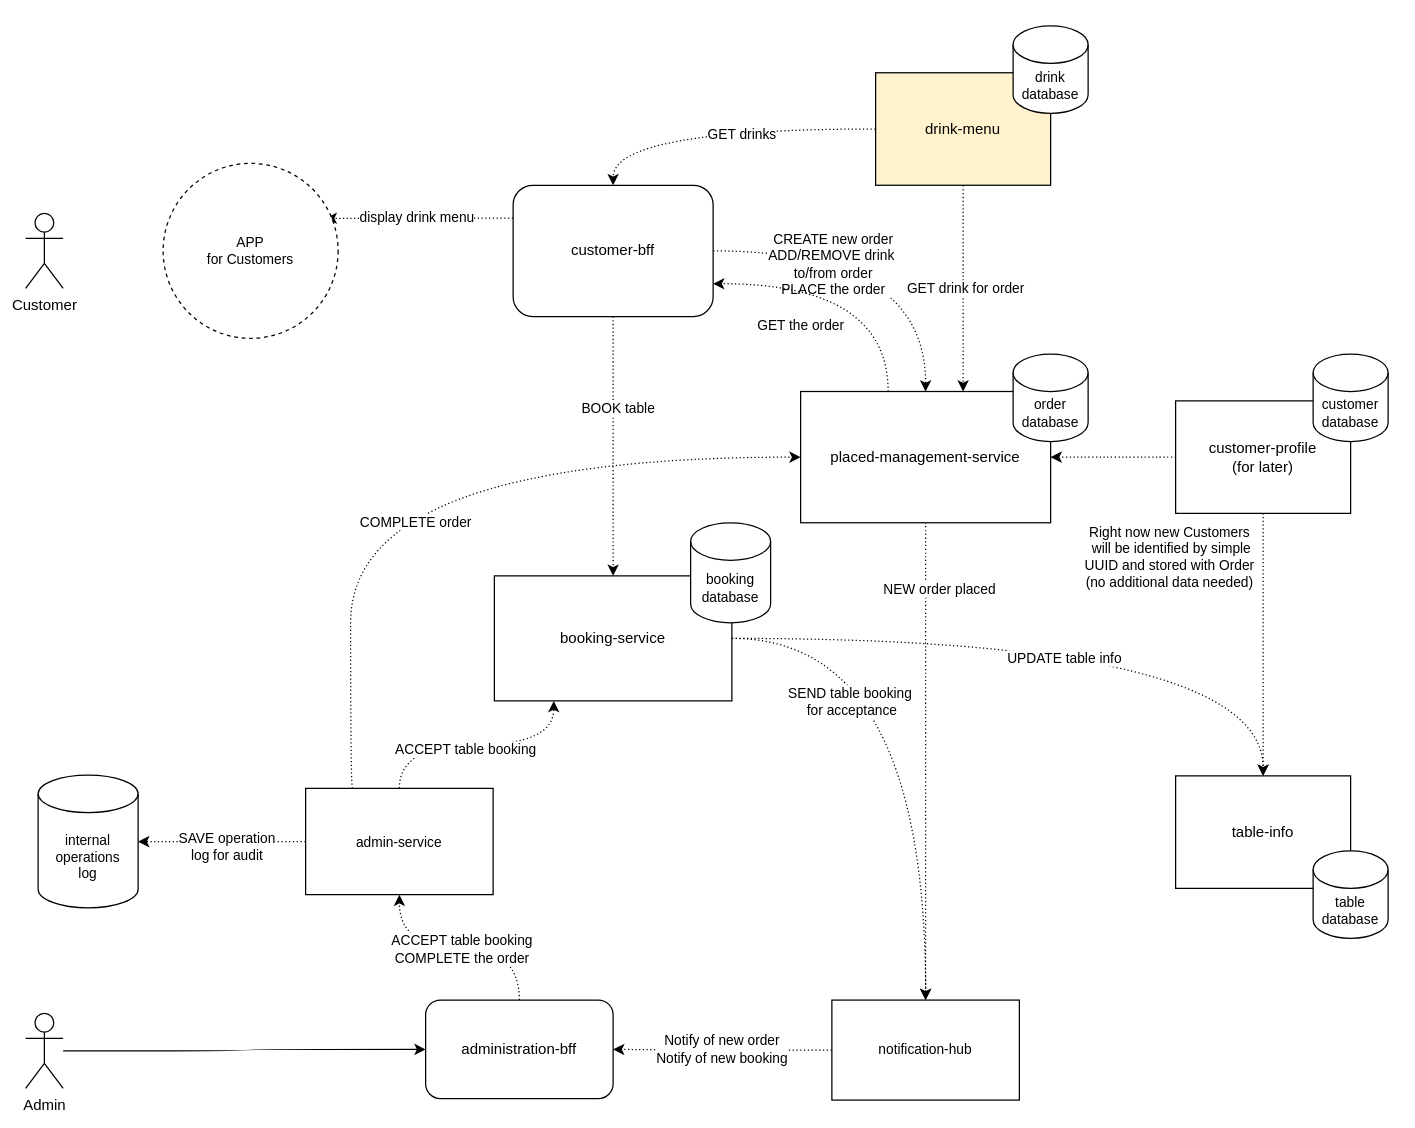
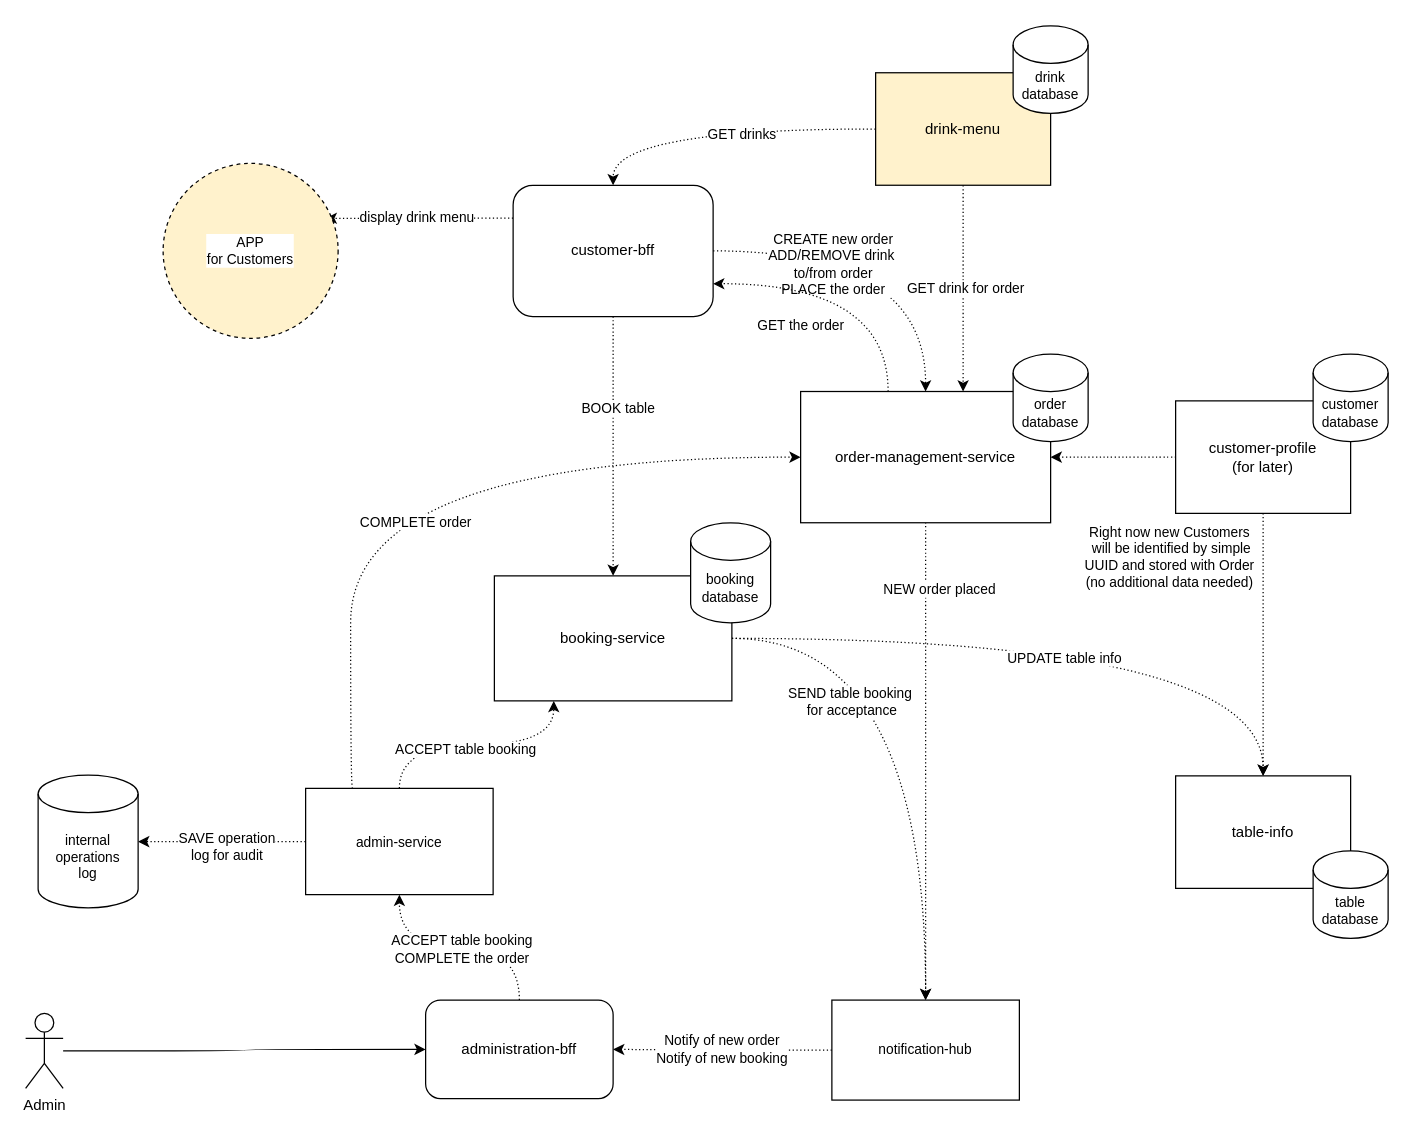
  <mxCell id="0" />
  <mxCell id="1" parent="0" />
- <mxCell id="2" value="Customer" style="shape=umlActor;verticalLabelPosition=bottom;verticalAlign=top;html=1;outlineConnect=0;" vertex="1" parent="1"><mxGeometry x="20" y="170" width="30" height="60" as="geometry" /></mxCell>
  <mxCell id="3" value="" style="edgeStyle=orthogonalEdgeStyle;rounded=0;orthogonalLoop=1;jettySize=auto;html=1;curved=1;dashed=0;dashPattern=1 2;" edge="1" parent="1" source="4" target="14"><mxGeometry relative="1" as="geometry" /></mxCell>
  <mxCell id="4" value="Admin" style="shape=umlActor;verticalLabelPosition=bottom;verticalAlign=top;html=1;outlineConnect=0;" vertex="1" parent="1"><mxGeometry x="20" y="810" width="30" height="60" as="geometry" /></mxCell>
  <mxCell id="5" value="" style="edgeStyle=orthogonalEdgeStyle;rounded=0;orthogonalLoop=1;jettySize=auto;html=1;curved=1;dashed=1;dashPattern=1 2;" edge="1" parent="1" source="11" target="18"><mxGeometry relative="1" as="geometry"><mxPoint x="580" y="200" as="targetPoint" /></mxGeometry></mxCell>
  <mxCell id="6" value="CREATE new order&lt;div&gt;ADD/REMOVE&amp;nbsp;&lt;span style=&quot;font-size: 11px;&quot;&gt;drink&amp;nbsp;&lt;/span&gt;&lt;/div&gt;&lt;div&gt;&lt;span style=&quot;font-size: 11px;&quot;&gt;to/from order&lt;/span&gt;&lt;/div&gt;&lt;div&gt;&lt;span style=&quot;font-size: 11px;&quot;&gt;PLACE the order&lt;/span&gt;&lt;/div&gt;" style="edgeLabel;html=1;align=center;verticalAlign=middle;resizable=0;points=[];fontFamily=Helvetica;fontSize=11;fontColor=default;labelBackgroundColor=default;" vertex="1" connectable="0" parent="5"><mxGeometry x="-0.209" y="-18" relative="1" as="geometry"><mxPoint x="-17" y="-8" as="offset" /></mxGeometry></mxCell>
  <mxCell id="7" style="edgeStyle=orthogonalEdgeStyle;shape=connector;curved=1;rounded=0;orthogonalLoop=1;jettySize=auto;html=1;dashed=1;dashPattern=1 2;strokeColor=default;align=center;verticalAlign=middle;fontFamily=Helvetica;fontSize=11;fontColor=default;labelBackgroundColor=default;endArrow=classic;" edge="1" parent="1" source="11" target="28"><mxGeometry relative="1" as="geometry" /></mxCell>
  <mxCell id="8" value="BOOK table" style="edgeLabel;html=1;align=center;verticalAlign=middle;resizable=0;points=[];fontFamily=Helvetica;fontSize=11;fontColor=default;labelBackgroundColor=default;" vertex="1" connectable="0" parent="7"><mxGeometry x="-0.3" y="3" relative="1" as="geometry"><mxPoint as="offset" /></mxGeometry></mxCell>
  <mxCell id="9" style="edgeStyle=orthogonalEdgeStyle;shape=connector;curved=1;rounded=0;orthogonalLoop=1;jettySize=auto;html=1;dashed=1;dashPattern=1 2;strokeColor=default;align=center;verticalAlign=middle;fontFamily=Helvetica;fontSize=11;fontColor=default;labelBackgroundColor=default;endArrow=classic;exitX=0;exitY=0.25;exitDx=0;exitDy=0;" edge="1" parent="1" source="11"><mxGeometry relative="1" as="geometry"><mxPoint x="260" y="174" as="targetPoint" /></mxGeometry></mxCell>
  <mxCell id="10" value="display drink menu" style="edgeLabel;html=1;align=center;verticalAlign=middle;resizable=0;points=[];fontFamily=Helvetica;fontSize=11;fontColor=default;labelBackgroundColor=default;" vertex="1" connectable="0" parent="9"><mxGeometry x="0.035" y="-2" relative="1" as="geometry"><mxPoint as="offset" /></mxGeometry></mxCell>
  <mxCell id="11" value="customer-bff" style="rounded=1;whiteSpace=wrap;html=1;" vertex="1" parent="1"><mxGeometry x="410" y="147.5" width="160" height="105" as="geometry" /></mxCell>
  <mxCell id="12" style="edgeStyle=orthogonalEdgeStyle;shape=connector;curved=1;rounded=0;orthogonalLoop=1;jettySize=auto;html=1;dashed=1;dashPattern=1 2;strokeColor=default;align=center;verticalAlign=middle;fontFamily=Helvetica;fontSize=11;fontColor=default;labelBackgroundColor=default;endArrow=classic;" edge="1" parent="1" source="14" target="47"><mxGeometry relative="1" as="geometry" /></mxCell>
  <mxCell id="13" value="ACCEPT table booking&lt;div&gt;COMPLETE the order&lt;/div&gt;" style="edgeLabel;html=1;align=center;verticalAlign=middle;resizable=0;points=[];fontFamily=Helvetica;fontSize=11;fontColor=default;labelBackgroundColor=default;" vertex="1" connectable="0" parent="12"><mxGeometry x="-0.017" y="1" relative="1" as="geometry"><mxPoint as="offset" /></mxGeometry></mxCell>
  <mxCell id="14" value="administration-bff" style="rounded=1;whiteSpace=wrap;html=1;verticalAlign=middle;align=center;" vertex="1" parent="1"><mxGeometry x="340" y="799.37" width="150" height="78.75" as="geometry" /></mxCell>
  <mxCell id="15" style="edgeStyle=orthogonalEdgeStyle;shape=connector;curved=1;rounded=0;orthogonalLoop=1;jettySize=auto;html=1;dashed=1;dashPattern=1 2;strokeColor=default;align=center;verticalAlign=middle;fontFamily=Helvetica;fontSize=11;fontColor=default;labelBackgroundColor=default;endArrow=classic;" edge="1" parent="1" source="18" target="40"><mxGeometry relative="1" as="geometry" /></mxCell>
  <mxCell id="16" value="NEW order placed" style="edgeLabel;html=1;align=center;verticalAlign=middle;resizable=0;points=[];fontFamily=Helvetica;fontSize=11;fontColor=default;labelBackgroundColor=default;" vertex="1" connectable="0" parent="15"><mxGeometry x="-0.208" y="2" relative="1" as="geometry"><mxPoint x="8" y="-98" as="offset" /></mxGeometry></mxCell>
  <mxCell id="17" value="GET the order" style="edgeStyle=orthogonalEdgeStyle;shape=connector;curved=1;rounded=0;orthogonalLoop=1;jettySize=auto;html=1;entryX=1;entryY=0.75;entryDx=0;entryDy=0;dashed=1;dashPattern=1 2;strokeColor=default;align=center;verticalAlign=middle;fontFamily=Helvetica;fontSize=11;fontColor=default;labelBackgroundColor=default;endArrow=classic;" edge="1" parent="1" source="18" target="11"><mxGeometry x="0.381" y="34" relative="1" as="geometry"><Array as="points"><mxPoint x="710" y="226" /></Array><mxPoint as="offset" /></mxGeometry></mxCell>
- <mxCell id="18" value="placed-management-service" style="rounded=0;whiteSpace=wrap;html=1;" vertex="1" parent="1"><mxGeometry x="640" y="312.5" width="200" height="105" as="geometry" /></mxCell>
+ <mxCell id="18" value="order-management-service" style="rounded=0;whiteSpace=wrap;html=1;" vertex="1" parent="1"><mxGeometry x="640" y="312.5" width="200" height="105" as="geometry" /></mxCell>
  <mxCell id="19" style="edgeStyle=orthogonalEdgeStyle;shape=connector;curved=1;rounded=0;orthogonalLoop=1;jettySize=auto;html=1;entryX=0.5;entryY=0;entryDx=0;entryDy=0;dashed=1;dashPattern=1 2;strokeColor=default;align=center;verticalAlign=middle;fontFamily=Helvetica;fontSize=11;fontColor=default;labelBackgroundColor=default;endArrow=classic;" edge="1" parent="1" source="23" target="11"><mxGeometry relative="1" as="geometry" /></mxCell>
  <mxCell id="20" value="GET drinks" style="edgeLabel;html=1;align=center;verticalAlign=middle;resizable=0;points=[];fontFamily=Helvetica;fontSize=11;fontColor=default;labelBackgroundColor=default;" vertex="1" connectable="0" parent="19"><mxGeometry x="-0.153" y="4" relative="1" as="geometry"><mxPoint as="offset" /></mxGeometry></mxCell>
  <mxCell id="21" style="edgeStyle=orthogonalEdgeStyle;shape=connector;curved=1;rounded=0;orthogonalLoop=1;jettySize=auto;html=1;dashed=1;dashPattern=1 2;strokeColor=default;align=center;verticalAlign=middle;fontFamily=Helvetica;fontSize=11;fontColor=default;labelBackgroundColor=default;endArrow=classic;" edge="1" parent="1" source="23" target="18"><mxGeometry relative="1" as="geometry"><Array as="points"><mxPoint x="770" y="270" /><mxPoint x="770" y="270" /></Array></mxGeometry></mxCell>
  <mxCell id="22" value="GET drink for order" style="edgeLabel;html=1;align=center;verticalAlign=middle;resizable=0;points=[];fontFamily=Helvetica;fontSize=11;fontColor=default;labelBackgroundColor=default;" vertex="1" connectable="0" parent="21"><mxGeometry x="-0.007" y="1" relative="1" as="geometry"><mxPoint as="offset" /></mxGeometry></mxCell>
  <mxCell id="23" value="drink-menu" style="rounded=0;whiteSpace=wrap;html=1;fillColor=#fff2cc;" vertex="1" parent="1"><mxGeometry x="700" y="57.5" width="140" height="90" as="geometry" /></mxCell>
  <mxCell id="24" style="edgeStyle=orthogonalEdgeStyle;shape=connector;curved=1;rounded=0;orthogonalLoop=1;jettySize=auto;html=1;dashed=1;dashPattern=1 2;strokeColor=default;align=center;verticalAlign=middle;fontFamily=Helvetica;fontSize=11;fontColor=default;labelBackgroundColor=default;endArrow=classic;" edge="1" parent="1" source="28" target="29"><mxGeometry relative="1" as="geometry" /></mxCell>
  <mxCell id="25" value="UPDATE table info" style="edgeLabel;html=1;align=center;verticalAlign=middle;resizable=0;points=[];fontFamily=Helvetica;fontSize=11;fontColor=default;labelBackgroundColor=default;" vertex="1" connectable="0" parent="24"><mxGeometry x="-0.259" y="-6" relative="1" as="geometry"><mxPoint x="67" y="9" as="offset" /></mxGeometry></mxCell>
  <mxCell id="26" style="edgeStyle=orthogonalEdgeStyle;shape=connector;curved=1;rounded=0;orthogonalLoop=1;jettySize=auto;html=1;dashed=1;dashPattern=1 2;strokeColor=default;align=center;verticalAlign=middle;fontFamily=Helvetica;fontSize=11;fontColor=default;labelBackgroundColor=default;endArrow=classic;" edge="1" parent="1" source="28" target="40"><mxGeometry relative="1" as="geometry" /></mxCell>
  <mxCell id="27" value="SEND table booking&amp;nbsp;&lt;div&gt;for acceptance&lt;/div&gt;" style="edgeLabel;html=1;align=center;verticalAlign=middle;resizable=0;points=[];fontFamily=Helvetica;fontSize=11;fontColor=default;labelBackgroundColor=default;" vertex="1" connectable="0" parent="26"><mxGeometry x="0.062" y="-35" relative="1" as="geometry"><mxPoint x="-25" y="-31" as="offset" /></mxGeometry></mxCell>
  <mxCell id="28" value="booking-service" style="rounded=0;whiteSpace=wrap;html=1;" vertex="1" parent="1"><mxGeometry x="395" y="460" width="190" height="100" as="geometry" /></mxCell>
  <mxCell id="29" value="table-info" style="rounded=0;whiteSpace=wrap;html=1;" vertex="1" parent="1"><mxGeometry x="940" y="620" width="140" height="90" as="geometry" /></mxCell>
  <mxCell id="30" style="edgeStyle=orthogonalEdgeStyle;shape=connector;curved=1;rounded=0;orthogonalLoop=1;jettySize=auto;html=1;dashed=1;dashPattern=1 2;strokeColor=light-dark(#000000,#B3B3B3);align=center;verticalAlign=middle;fontFamily=Helvetica;fontSize=11;fontColor=default;labelBackgroundColor=default;endArrow=classic;" edge="1" parent="1" source="32" target="18"><mxGeometry relative="1" as="geometry" /></mxCell>
  <mxCell id="31" style="edgeStyle=orthogonalEdgeStyle;shape=connector;curved=1;rounded=0;orthogonalLoop=1;jettySize=auto;html=1;dashed=1;dashPattern=1 2;strokeColor=light-dark(#000000,#B3B3B3);align=center;verticalAlign=middle;fontFamily=Helvetica;fontSize=11;fontColor=default;labelBackgroundColor=default;endArrow=classic;" edge="1" parent="1" source="32" target="29"><mxGeometry relative="1" as="geometry" /></mxCell>
  <mxCell id="32" value="&lt;span style=&quot;color: light-dark(rgb(0, 0, 0), rgb(179, 179, 179));&quot;&gt;customer-profile&lt;/span&gt;&lt;div&gt;&lt;span style=&quot;color: light-dark(rgb(0, 0, 0), rgb(179, 179, 179));&quot;&gt;(for later)&lt;/span&gt;&lt;/div&gt;" style="rounded=0;whiteSpace=wrap;html=1;strokeColor=light-dark(#000000,#B3B3B3);" vertex="1" parent="1"><mxGeometry x="940" y="320" width="140" height="90" as="geometry" /></mxCell>
- <mxCell id="33" value="APP&lt;div&gt;for Customers&lt;/div&gt;" style="ellipse;whiteSpace=wrap;html=1;aspect=fixed;fontFamily=Helvetica;fontSize=11;fontColor=default;labelBackgroundColor=default;dashed=1;" vertex="1" parent="1"><mxGeometry x="130" y="130" width="140" height="140" as="geometry" /></mxCell>
+ <mxCell id="33" value="APP&lt;div&gt;for Customers&lt;/div&gt;" style="ellipse;whiteSpace=wrap;html=1;aspect=fixed;fontFamily=Helvetica;fontSize=11;fontColor=default;labelBackgroundColor=default;dashed=1;fillColor=#fff2cc;" vertex="1" parent="1"><mxGeometry x="130" y="130" width="140" height="140" as="geometry" /></mxCell>
  <mxCell id="34" value="drink&lt;div&gt;database&lt;/div&gt;" style="shape=cylinder3;whiteSpace=wrap;html=1;boundedLbl=1;backgroundOutline=1;size=15;fontFamily=Helvetica;fontSize=11;fontColor=default;labelBackgroundColor=default;" vertex="1" parent="1"><mxGeometry x="810" y="20" width="60" height="70" as="geometry" /></mxCell>
  <mxCell id="35" value="order&lt;div&gt;database&lt;/div&gt;" style="shape=cylinder3;whiteSpace=wrap;html=1;boundedLbl=1;backgroundOutline=1;size=15;fontFamily=Helvetica;fontSize=11;fontColor=default;labelBackgroundColor=default;" vertex="1" parent="1"><mxGeometry x="810" y="282.5" width="60" height="70" as="geometry" /></mxCell>
  <mxCell id="36" value="table&lt;div&gt;database&lt;/div&gt;" style="shape=cylinder3;whiteSpace=wrap;html=1;boundedLbl=1;backgroundOutline=1;size=15;fontFamily=Helvetica;fontSize=11;fontColor=default;labelBackgroundColor=default;" vertex="1" parent="1"><mxGeometry x="1050" y="680" width="60" height="70" as="geometry" /></mxCell>
  <mxCell id="37" value="&lt;span style=&quot;color: light-dark(rgb(0, 0, 0), rgb(179, 179, 179));&quot;&gt;customer&lt;/span&gt;&lt;div&gt;&lt;span style=&quot;color: light-dark(rgb(0, 0, 0), rgb(179, 179, 179));&quot;&gt;database&lt;/span&gt;&lt;/div&gt;" style="shape=cylinder3;whiteSpace=wrap;html=1;boundedLbl=1;backgroundOutline=1;size=15;fontFamily=Helvetica;fontSize=11;fontColor=default;labelBackgroundColor=default;strokeColor=light-dark(#000000,#B3B3B3);" vertex="1" parent="1"><mxGeometry x="1050" y="282.5" width="60" height="70" as="geometry" /></mxCell>
  <mxCell id="38" style="edgeStyle=orthogonalEdgeStyle;shape=connector;curved=1;rounded=0;orthogonalLoop=1;jettySize=auto;html=1;dashed=1;dashPattern=1 2;strokeColor=default;align=center;verticalAlign=middle;fontFamily=Helvetica;fontSize=11;fontColor=default;labelBackgroundColor=default;endArrow=classic;" edge="1" parent="1" source="40" target="14"><mxGeometry relative="1" as="geometry" /></mxCell>
  <mxCell id="39" value="Notify of new order&lt;div&gt;Notify of new booking&lt;/div&gt;" style="edgeLabel;html=1;align=center;verticalAlign=middle;resizable=0;points=[];fontFamily=Helvetica;fontSize=11;fontColor=default;labelBackgroundColor=default;" vertex="1" connectable="0" parent="38"><mxGeometry x="0.01" relative="1" as="geometry"><mxPoint as="offset" /></mxGeometry></mxCell>
  <mxCell id="40" value="notification-hub" style="whiteSpace=wrap;html=1;fontFamily=Helvetica;fontSize=11;fontColor=default;labelBackgroundColor=default;" vertex="1" parent="1"><mxGeometry x="665" y="799.37" width="150" height="80" as="geometry" /></mxCell>
  <mxCell id="41" style="edgeStyle=orthogonalEdgeStyle;shape=connector;curved=1;rounded=0;orthogonalLoop=1;jettySize=auto;html=1;entryX=0.25;entryY=1;entryDx=0;entryDy=0;dashed=1;dashPattern=1 2;strokeColor=default;align=center;verticalAlign=middle;fontFamily=Helvetica;fontSize=11;fontColor=default;labelBackgroundColor=default;endArrow=classic;exitX=0.5;exitY=0;exitDx=0;exitDy=0;" edge="1" parent="1" source="47" target="28"><mxGeometry relative="1" as="geometry" /></mxCell>
  <mxCell id="42" value="ACCEPT table booking" style="edgeLabel;html=1;align=center;verticalAlign=middle;resizable=0;points=[];fontFamily=Helvetica;fontSize=11;fontColor=default;labelBackgroundColor=default;" vertex="1" connectable="0" parent="41"><mxGeometry x="-0.104" y="-3" relative="1" as="geometry"><mxPoint as="offset" /></mxGeometry></mxCell>
  <mxCell id="43" style="edgeStyle=orthogonalEdgeStyle;shape=connector;curved=1;rounded=0;orthogonalLoop=1;jettySize=auto;html=1;entryX=0;entryY=0.5;entryDx=0;entryDy=0;dashed=1;dashPattern=1 2;strokeColor=default;align=center;verticalAlign=middle;fontFamily=Helvetica;fontSize=11;fontColor=default;labelBackgroundColor=default;endArrow=classic;exitX=0.25;exitY=0;exitDx=0;exitDy=0;" edge="1" parent="1" source="47" target="18"><mxGeometry relative="1" as="geometry"><Array as="points"><mxPoint x="280" y="630" /><mxPoint x="280" y="365" /></Array></mxGeometry></mxCell>
  <mxCell id="44" value="COMPLETE order" style="edgeLabel;html=1;align=center;verticalAlign=middle;resizable=0;points=[];fontFamily=Helvetica;fontSize=11;fontColor=default;labelBackgroundColor=default;" vertex="1" connectable="0" parent="43"><mxGeometry x="-0.315" y="-51" relative="1" as="geometry"><mxPoint as="offset" /></mxGeometry></mxCell>
  <mxCell id="45" style="edgeStyle=orthogonalEdgeStyle;shape=connector;curved=1;rounded=0;orthogonalLoop=1;jettySize=auto;html=1;dashed=1;dashPattern=1 2;strokeColor=light-dark(#000000,#808080);align=center;verticalAlign=middle;fontFamily=Helvetica;fontSize=11;fontColor=default;labelBackgroundColor=default;endArrow=classic;" edge="1" parent="1" source="47" target="49"><mxGeometry relative="1" as="geometry" /></mxCell>
  <mxCell id="46" value="&lt;span style=&quot;color: light-dark(rgb(0, 0, 0), rgb(153, 153, 153));&quot;&gt;SAVE operation&lt;/span&gt;&lt;div&gt;&lt;span style=&quot;color: light-dark(rgb(0, 0, 0), rgb(153, 153, 153));&quot;&gt;log for audit&lt;/span&gt;&lt;/div&gt;" style="edgeLabel;html=1;align=center;verticalAlign=middle;resizable=0;points=[];fontFamily=Helvetica;fontSize=11;fontColor=default;labelBackgroundColor=default;" vertex="1" connectable="0" parent="45"><mxGeometry x="-0.039" y="4" relative="1" as="geometry"><mxPoint as="offset" /></mxGeometry></mxCell>
  <mxCell id="47" value="admin-service" style="whiteSpace=wrap;html=1;fontFamily=Helvetica;fontSize=11;fontColor=default;labelBackgroundColor=default;" vertex="1" parent="1"><mxGeometry x="244" y="630" width="150" height="85" as="geometry" /></mxCell>
  <mxCell id="48" value="&lt;span style=&quot;color: light-dark(rgb(0, 0, 0), rgb(153, 153, 153));&quot;&gt;Right now new Customers&lt;/span&gt;&lt;div&gt;&lt;span style=&quot;color: light-dark(rgb(0, 0, 0), rgb(153, 153, 153));&quot;&gt;&amp;nbsp;will be identified by simple&lt;/span&gt;&lt;/div&gt;&lt;div&gt;&lt;span style=&quot;color: light-dark(rgb(0, 0, 0), rgb(153, 153, 153));&quot;&gt;UUID and stored with Order&lt;/span&gt;&lt;/div&gt;&lt;div&gt;&lt;span style=&quot;color: light-dark(rgb(0, 0, 0), rgb(153, 153, 153));&quot;&gt;(no additional data needed)&lt;/span&gt;&lt;/div&gt;" style="text;html=1;align=center;verticalAlign=middle;resizable=0;points=[];autosize=1;strokeColor=none;fillColor=none;fontFamily=Helvetica;fontSize=11;fontColor=default;labelBackgroundColor=default;" vertex="1" parent="1"><mxGeometry x="850" y="410" width="170" height="70" as="geometry" /></mxCell>
  <mxCell id="49" value="&lt;span style=&quot;color: light-dark(rgb(0, 0, 0), rgb(153, 153, 153));&quot;&gt;internal&lt;/span&gt;&lt;div&gt;&lt;span style=&quot;color: light-dark(rgb(0, 0, 0), rgb(153, 153, 153));&quot;&gt;operations&lt;/span&gt;&lt;/div&gt;&lt;div&gt;&lt;span style=&quot;color: light-dark(rgb(0, 0, 0), rgb(153, 153, 153));&quot;&gt;log&lt;/span&gt;&lt;/div&gt;" style="shape=cylinder3;whiteSpace=wrap;html=1;boundedLbl=1;backgroundOutline=1;size=15;fontFamily=Helvetica;fontSize=11;fontColor=default;labelBackgroundColor=default;strokeColor=light-dark(#000000,#999999);" vertex="1" parent="1"><mxGeometry x="30" y="619.38" width="80" height="106.25" as="geometry" /></mxCell>
  <mxCell id="50" value="&lt;div&gt;&lt;span style=&quot;color: light-dark(rgb(0, 0, 0), rgb(179, 179, 179));&quot;&gt;booking&lt;/span&gt;&lt;/div&gt;&lt;div&gt;&lt;span style=&quot;color: light-dark(rgb(0, 0, 0), rgb(179, 179, 179));&quot;&gt;database&lt;/span&gt;&lt;/div&gt;" style="shape=cylinder3;whiteSpace=wrap;html=1;boundedLbl=1;backgroundOutline=1;size=15;fontFamily=Helvetica;fontSize=11;fontColor=default;labelBackgroundColor=default;strokeColor=light-dark(#000000,#B3B3B3);" vertex="1" parent="1"><mxGeometry x="552" y="417.5" width="64" height="80" as="geometry" /></mxCell>
